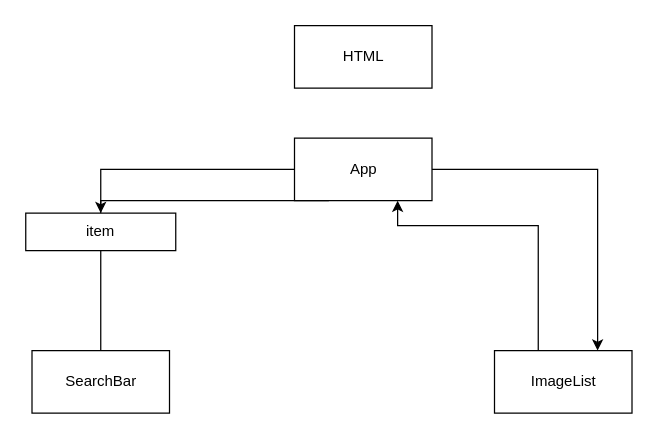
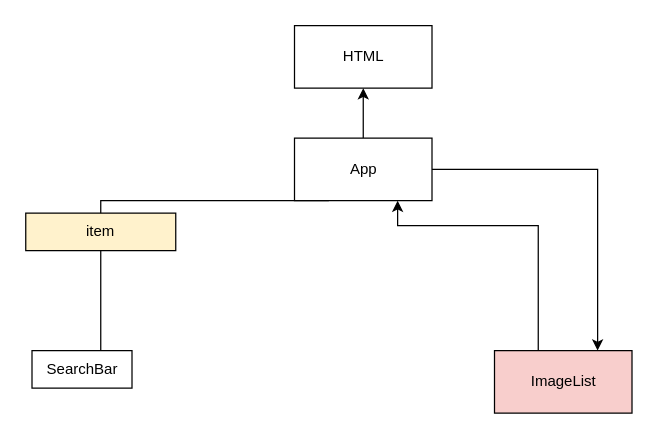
  <mxCell id="0" />
  <mxCell id="1" parent="0" />
  <mxCell id="2" value="HTML" style="html=1;" vertex="1" parent="1"><mxGeometry x="235" y="20" width="110" height="50" as="geometry" /></mxCell>
- <mxCell id="3" value="" style="edgeStyle=orthogonalEdgeStyle;rounded=0;orthogonalLoop=1;jettySize=auto;html=1;" edge="1" parent="1" source="5" target="10"><mxGeometry relative="1" as="geometry" /></mxCell>
+ <mxCell id="3" value="" style="edgeStyle=orthogonalEdgeStyle;rounded=0;orthogonalLoop=1;jettySize=auto;html=1;" edge="1" parent="1" source="5" target="2"><mxGeometry relative="1" as="geometry" /></mxCell>
  <mxCell id="4" style="edgeStyle=orthogonalEdgeStyle;rounded=0;orthogonalLoop=1;jettySize=auto;html=1;entryX=0.75;entryY=0;entryDx=0;entryDy=0;" edge="1" parent="1" source="5" target="9"><mxGeometry relative="1" as="geometry" /></mxCell>
  <mxCell id="5" value="App" style="html=1;" vertex="1" parent="1"><mxGeometry x="235" y="110" width="110" height="50" as="geometry" /></mxCell>
  <mxCell id="6" style="edgeStyle=orthogonalEdgeStyle;rounded=0;orthogonalLoop=1;jettySize=auto;html=1;entryX=0.25;entryY=1;entryDx=0;entryDy=0;endArrow=none;" edge="1" parent="1" source="7" target="5"><mxGeometry relative="1" as="geometry"><Array as="points"><mxPoint x="80" y="160" /></Array></mxGeometry></mxCell>
- <mxCell id="7" value="SearchBar" style="html=1;" vertex="1" parent="1"><mxGeometry x="25" y="280" width="110" height="50" as="geometry" /></mxCell>
+ <mxCell id="7" value="SearchBar" style="html=1;" vertex="1" parent="1"><mxGeometry x="25" y="280" width="80" height="30" as="geometry" /></mxCell>
  <mxCell id="8" style="edgeStyle=orthogonalEdgeStyle;rounded=0;orthogonalLoop=1;jettySize=auto;html=1;entryX=0.75;entryY=1;entryDx=0;entryDy=0;" edge="1" parent="1" source="9" target="5"><mxGeometry relative="1" as="geometry"><Array as="points"><mxPoint x="430" y="180" /><mxPoint x="318" y="180" /></Array></mxGeometry></mxCell>
- <mxCell id="9" value="ImageList" style="html=1;" vertex="1" parent="1"><mxGeometry x="395" y="280" width="110" height="50" as="geometry" /></mxCell>
- <mxCell id="10" value="item" style="rounded=0;whiteSpace=wrap;html=1;" vertex="1" parent="1"><mxGeometry x="20" y="170" width="120" height="30" as="geometry" /></mxCell>
+ <mxCell id="9" value="ImageList" style="html=1;fillColor=#f8cecc;" vertex="1" parent="1"><mxGeometry x="395" y="280" width="110" height="50" as="geometry" /></mxCell>
+ <mxCell id="10" value="item" style="rounded=0;whiteSpace=wrap;html=1;fillColor=#fff2cc;" vertex="1" parent="1"><mxGeometry x="20" y="170" width="120" height="30" as="geometry" /></mxCell>
